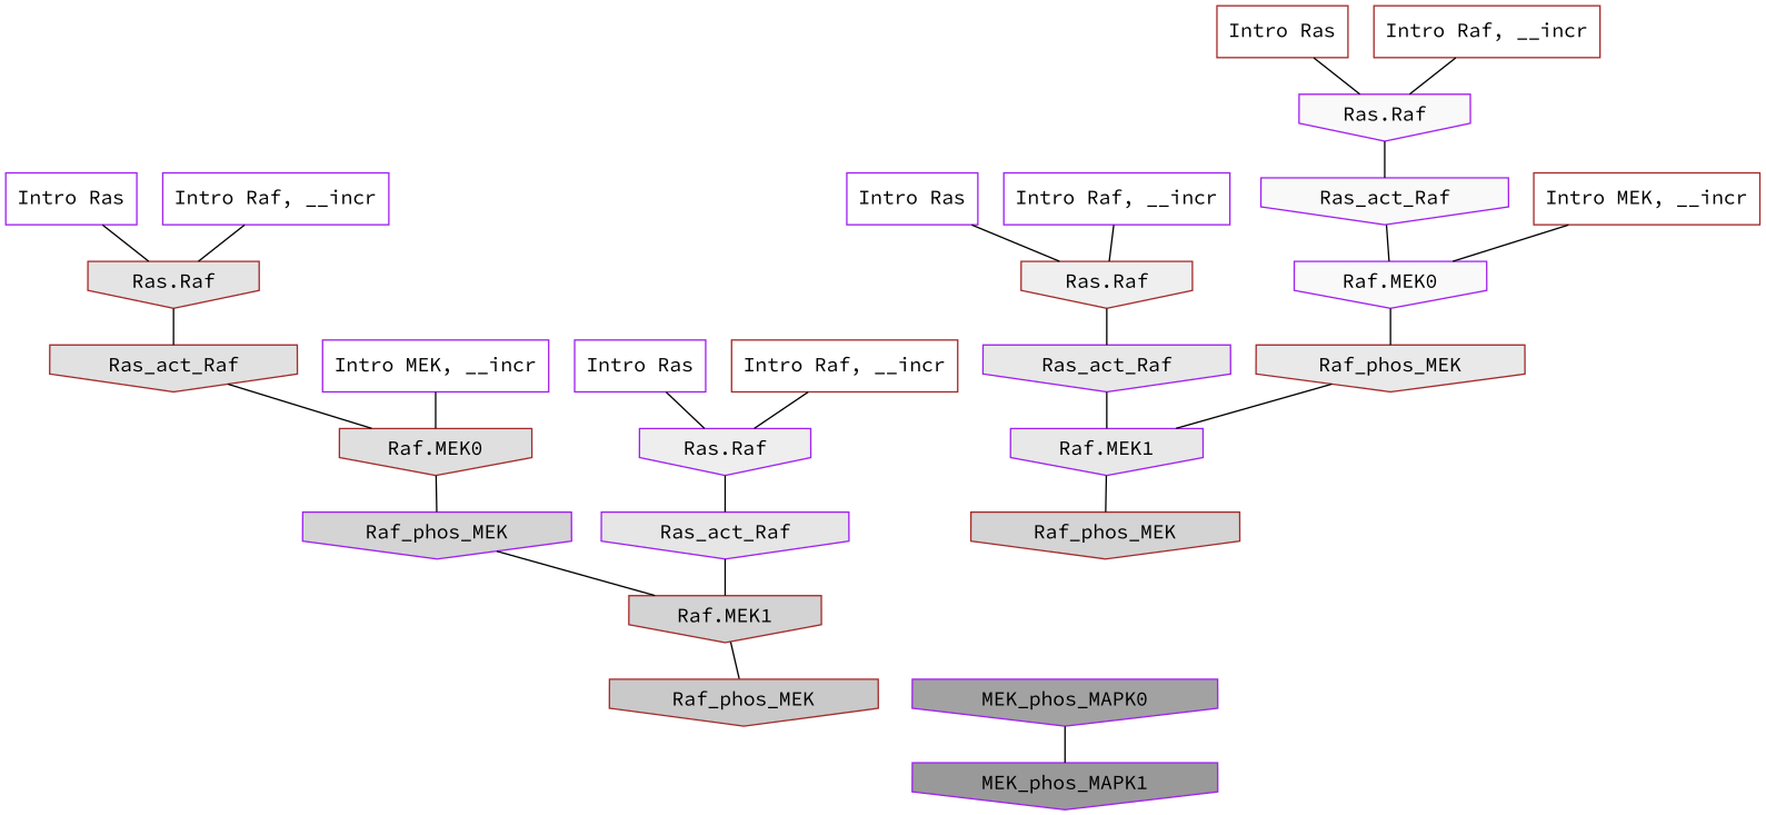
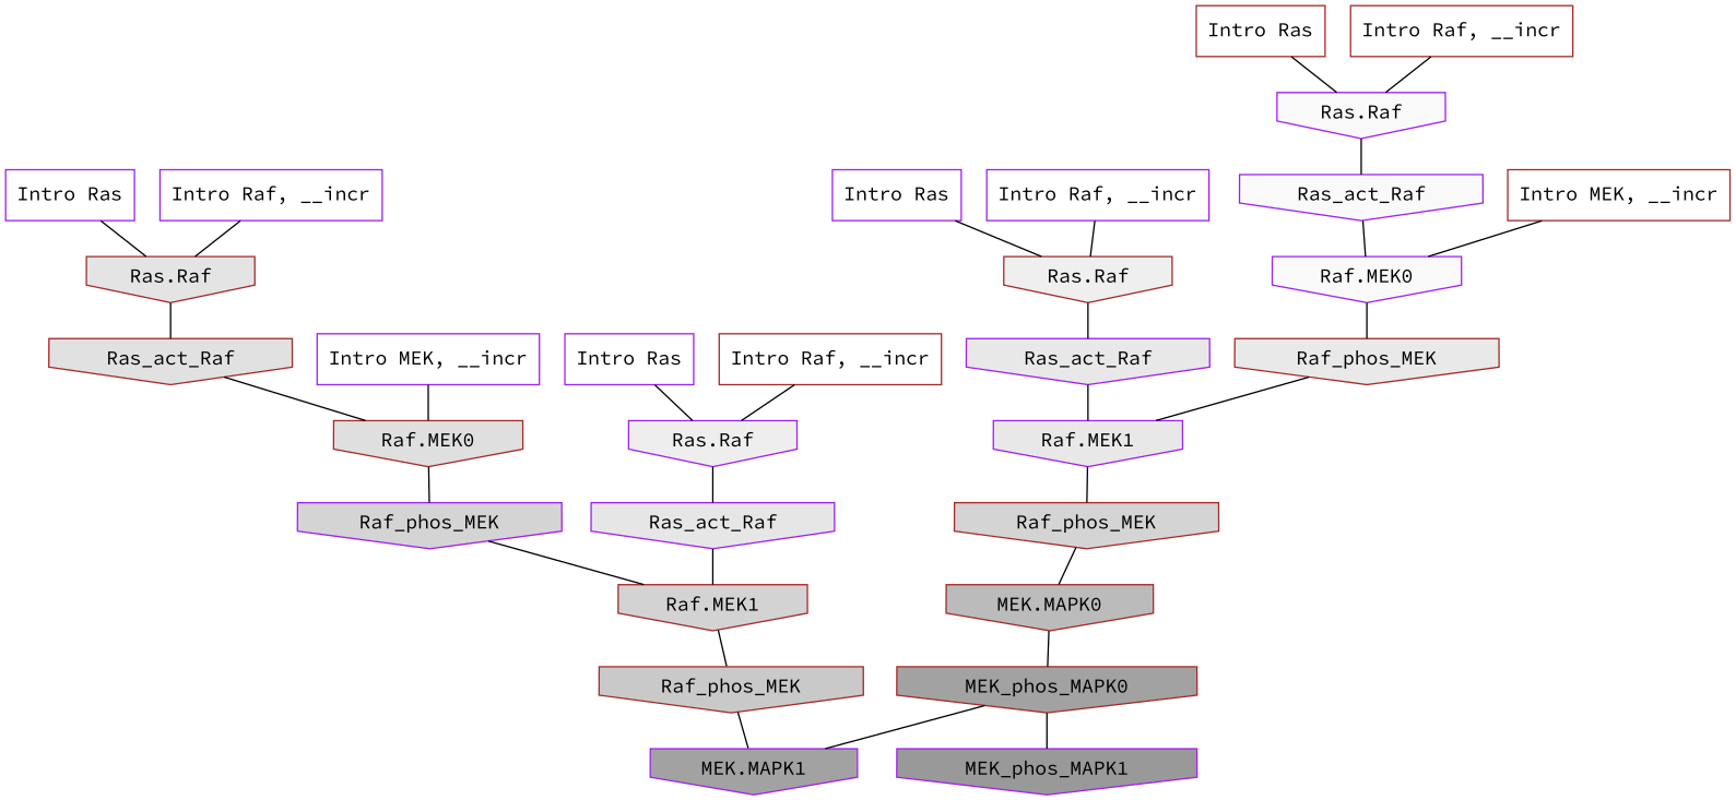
  digraph {
    fontname="Source Code Pro"
    rankdir=TB
    ranksep=0.30
    node [color=purple fillcolor="0.000 0.000 1.000" fontname="Source Code Pro" shape=invhouse style=filled]
    edge [color="0.000 0.000 0.000" dir=none fontname="Source Code Pro"]
    n1 [label="Intro Ras" shape=rectangle]
    n2 [color=brown fillcolor="0.000 0.000 0.892" label="Ras.Raf"]
    n3 [color=brown fillcolor="0.000 0.000 0.882" label=Ras_act_Raf]
    n4 [label="Intro Ras" shape=rectangle]
    n5 [color=brown fillcolor="0.000 0.000 0.934" label="Ras.Raf"]
    n6 [fillcolor="0.000 0.000 0.907" label=Ras_act_Raf]
    n7 [label="Intro Ras" shape=rectangle]
    n8 [fillcolor="0.000 0.000 0.933" label="Ras.Raf"]
    n9 [fillcolor="0.000 0.000 0.900" label=Ras_act_Raf]
    n10 [color=brown label="Intro Ras" shape=rectangle]
    n11 [fillcolor="0.000 0.000 0.976" label="Ras.Raf"]
    n12 [fillcolor="0.000 0.000 0.973" label=Ras_act_Raf]
    n13 [label="Intro Raf, __incr" shape=rectangle]
    n14 [color=brown label="Intro Raf, __incr" shape=rectangle]
    n15 [label="Intro Raf, __incr" shape=rectangle]
    n16 [color=brown label="Intro Raf, __incr" shape=rectangle]
    n17 [label="Intro MEK, __incr" shape=rectangle]
    n18 [color=brown fillcolor="0.000 0.000 0.874" label="Raf.MEK0"]
    n19 [fillcolor="0.000 0.000 0.829" label=Raf_phos_MEK]
    n20 [color=brown label="Intro MEK, __incr" shape=rectangle]
    n21 [fillcolor="0.000 0.000 0.973" label="Raf.MEK0"]
    n22 [color=brown fillcolor="0.000 0.000 0.913" label=Raf_phos_MEK]
-   n24 [fillcolor="0.000 0.000 0.636" label=MEK_phos_MAPK0]
+   n23 [color=brown fillcolor="0.000 0.000 0.731" label="MEK.MAPK0"]
+   n24 [color=brown fillcolor="0.000 0.000 0.636" label=MEK_phos_MAPK0]
    n25 [fillcolor="0.000 0.000 0.907" label="Raf.MEK1"]
    n26 [color=brown fillcolor="0.000 0.000 0.827" label="Raf.MEK1"]
    n27 [color=brown fillcolor="0.000 0.000 0.832" label=Raf_phos_MEK]
    n28 [color=brown fillcolor="0.000 0.000 0.787" label=Raf_phos_MEK]
+   n29 [fillcolor="0.000 0.000 0.636" label="MEK.MAPK1"]
    n30 [fillcolor="0.000 0.000 0.600" label=MEK_phos_MAPK1]
    n1 -> n2
    n2 -> n3
    n3 -> n18
    n4 -> n5
    n5 -> n6
    n6 -> n25
    n7 -> n8
    n8 -> n9
    n9 -> n26
    n10 -> n11
    n11 -> n12
    n12 -> n21
    n13 -> n5
    n14 -> n8
    n15 -> n2
    n16 -> n11
    n17 -> n18
    n18 -> n19
    n19 -> n26
    n20 -> n21
    n21 -> n22
    n22 -> n25
+   n23 -> n24
+   n24 -> n29
    n24 -> n30
    n25 -> n27
    n26 -> n28
+   n27 -> n23
+   n28 -> n29
  }
